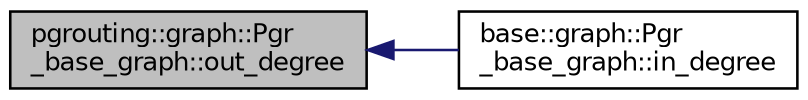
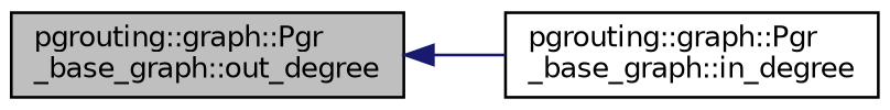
  digraph {
    rankdir=LR
    node [color=black fontname=Helvetica fontsize=10 shape=record style=filled]
    n1 [fillcolor=grey75 fontcolor=black height=0.2 label="pgrouting::graph::Pgr\l_base_graph::out_degree" width=0.4]
-   n2 [fillcolor=white height=0.2 label="base::graph::Pgr\l_base_graph::in_degree" width=0.4]
+   n2 [fillcolor=white height=0.2 label="pgrouting::graph::Pgr\l_base_graph::in_degree" width=0.4]
    n1 -> n2 [color=midnightblue dir=back fontname=Helvetica fontsize=10 labelfontname=Helvetica labelfontsize=10 style=solid]
  }
